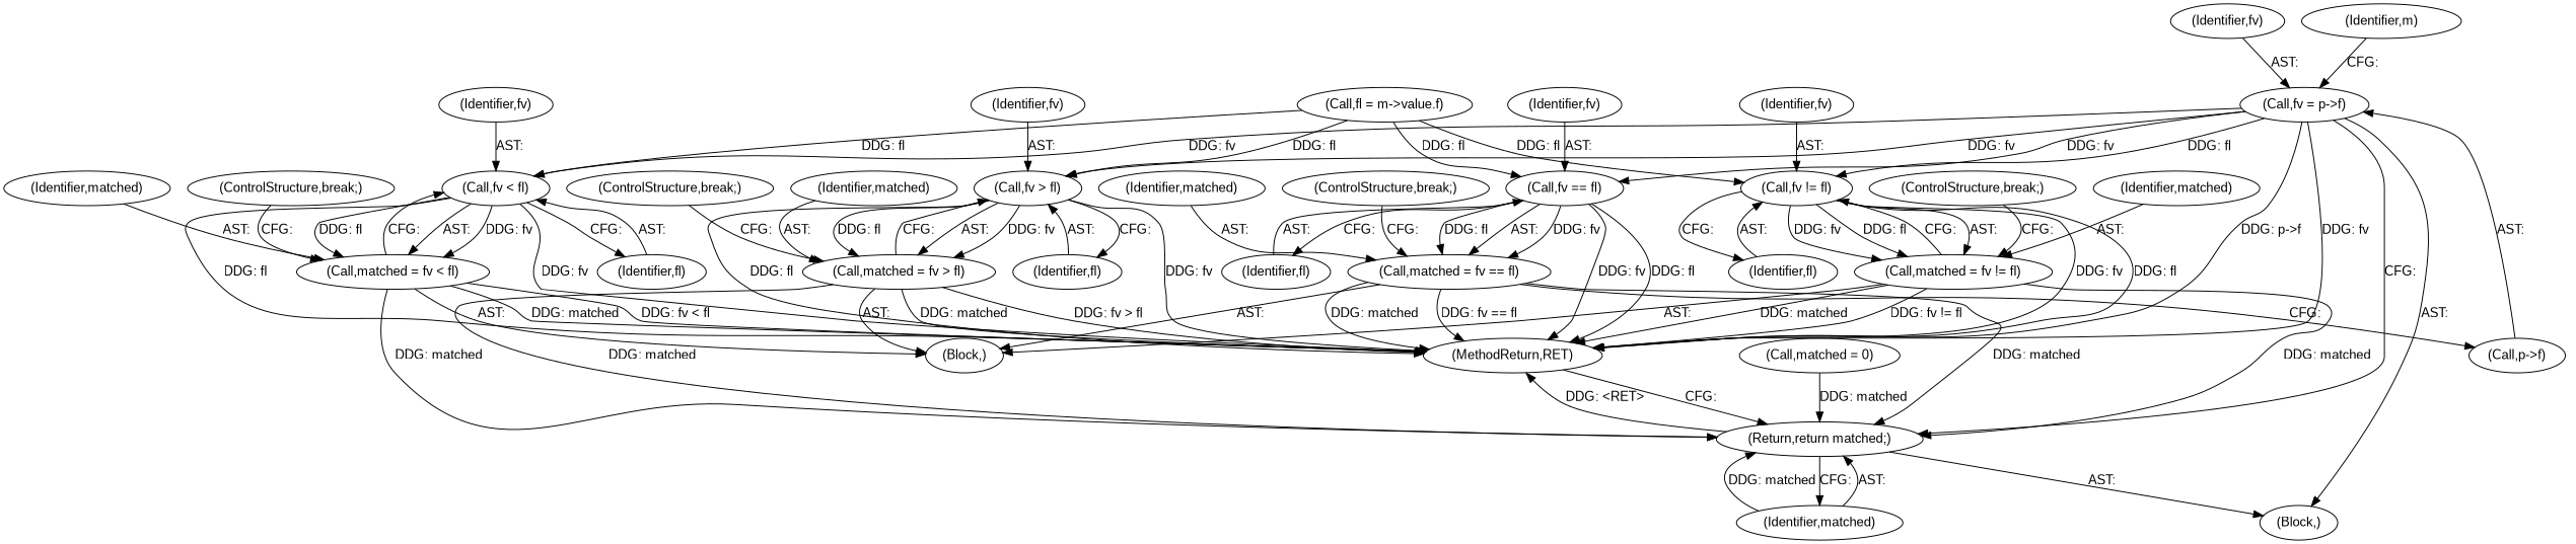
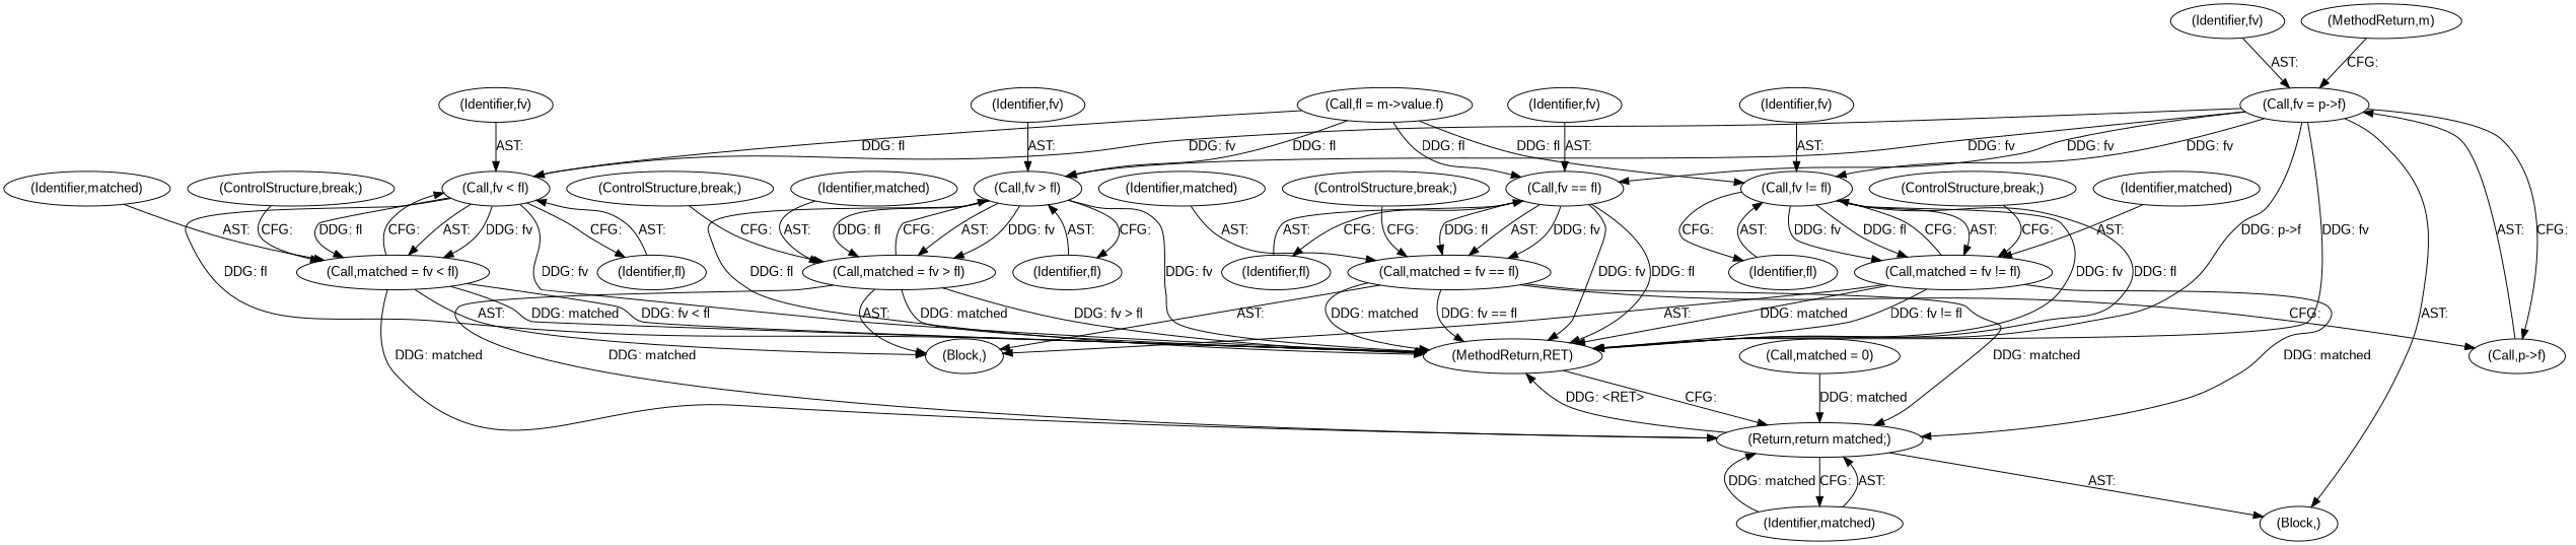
  digraph {
    fontname="Liberation Sans"
    node [fontname="Liberation Sans"]
    edge [fontname="Liberation Sans"]
    n1 [label="(Call,fv = p->f)"]
    n2 [label="(Call,fv != fl)"]
    n3 [label="(Call,fv == fl)"]
    n4 [label="(Call,fv > fl)"]
    n5 [label="(Call,fv < fl)"]
    n6 [label="(MethodReturn,RET)"]
    n7 [label="(Block,)"]
    n8 [label="(Call,p->f)"]
    n9 [label="(Call,matched = fv != fl)"]
    n10 [label="(Identifier,fl)"]
    n11 [label="(Call,matched = fv == fl)"]
    n12 [label="(Identifier,fl)"]
    n13 [label="(Call,matched = fv > fl)"]
    n14 [label="(Identifier,fl)"]
    n15 [label="(Call,matched = fv < fl)"]
    n16 [label="(Identifier,fl)"]
    n17 [label="(Return,return matched;)"]
    n18 [label="(Block,)"]
    n19 [label="(Identifier,matched)"]
    n20 [label="(Identifier,fv)"]
    n21 [label="(Identifier,fv)"]
    n22 [label="(ControlStructure,break;)"]
    n23 [label="(Identifier,matched)"]
    n24 [label="(Call,matched = 0)"]
    n25 [label="(Identifier,matched)"]
    n26 [label="(ControlStructure,break;)"]
-   n27 [label="(Identifier,m)"]
+   n27 [label="(MethodReturn,m)"]
    n28 [label="(Identifier,fv)"]
    n29 [label="(Identifier,matched)"]
    n30 [label="(Identifier,matched)"]
    n31 [label="(Identifier,fv)"]
    n32 [label="(ControlStructure,break;)"]
    n33 [label="(ControlStructure,break;)"]
    n34 [label="(Identifier,fv)"]
    n35 [label="(Call,fl = m->value.f)"]
-   n1 -> n2 [label="DDG: fl"]
+   n1 -> n2 [label="DDG: fv"]
    n1 -> n3 [label="DDG: fv"]
    n1 -> n4 [label="DDG: fv"]
    n1 -> n5 [label="DDG: fv"]
    n1 -> n6 [label="DDG: p->f"]
    n1 -> n6 [label="DDG: fv"]
    n1 -> n7 [label="AST: "]
-   n1 -> n17 [label="CFG: "]
+   n1 -> n8 [label="CFG: "]
    n2 -> n6 [label="DDG: fv"]
    n2 -> n6 [label="DDG: fl"]
    n2 -> n9 [label="AST: "]
    n2 -> n9 [label="DDG: fv"]
    n2 -> n9 [label="DDG: fl"]
    n2 -> n10 [label="CFG: "]
    n3 -> n6 [label="DDG: fv"]
    n3 -> n6 [label="DDG: fl"]
    n3 -> n11 [label="AST: "]
    n3 -> n11 [label="DDG: fv"]
    n3 -> n11 [label="DDG: fl"]
    n3 -> n12 [label="CFG: "]
    n4 -> n6 [label="DDG: fv"]
    n4 -> n6 [label="DDG: fl"]
    n4 -> n13 [label="AST: "]
    n4 -> n13 [label="DDG: fv"]
    n4 -> n13 [label="DDG: fl"]
    n4 -> n14 [label="CFG: "]
    n5 -> n6 [label="DDG: fl"]
    n5 -> n6 [label="DDG: fv"]
    n5 -> n15 [label="AST: "]
    n5 -> n15 [label="DDG: fv"]
    n5 -> n15 [label="DDG: fl"]
    n5 -> n16 [label="CFG: "]
    n6 -> n17 [label="CFG: "]
    n8 -> n1 [label="AST: "]
    n9 -> n2 [label="CFG: "]
    n9 -> n6 [label="DDG: matched"]
    n9 -> n6 [label="DDG: fv != fl"]
    n9 -> n17 [label="DDG: matched"]
    n9 -> n18 [label="AST: "]
    n10 -> n2 [label="AST: "]
    n11 -> n6 [label="DDG: matched"]
    n11 -> n6 [label="DDG: fv == fl"]
    n11 -> n8 [label="CFG: "]
    n11 -> n17 [label="DDG: matched"]
    n11 -> n18 [label="AST: "]
    n12 -> n3 [label="AST: "]
    n13 -> n4 [label="CFG: "]
    n13 -> n6 [label="DDG: fv > fl"]
    n13 -> n6 [label="DDG: matched"]
    n13 -> n17 [label="DDG: matched"]
    n13 -> n18 [label="AST: "]
    n14 -> n4 [label="AST: "]
    n15 -> n5 [label="CFG: "]
    n15 -> n6 [label="DDG: matched"]
    n15 -> n6 [label="DDG: fv < fl"]
    n15 -> n17 [label="DDG: matched"]
    n15 -> n18 [label="AST: "]
    n16 -> n5 [label="AST: "]
    n17 -> n6 [label="DDG: <RET>"]
    n17 -> n7 [label="AST: "]
    n17 -> n19 [label="CFG: "]
    n19 -> n17 [label="AST: "]
    n19 -> n17 [label="DDG: matched"]
    n20 -> n4 [label="AST: "]
    n21 -> n1 [label="AST: "]
    n22 -> n9 [label="CFG: "]
    n23 -> n13 [label="AST: "]
    n24 -> n17 [label="DDG: matched"]
    n25 -> n15 [label="AST: "]
    n26 -> n15 [label="CFG: "]
    n27 -> n1 [label="CFG: "]
    n28 -> n5 [label="AST: "]
    n29 -> n11 [label="AST: "]
    n30 -> n9 [label="AST: "]
    n31 -> n3 [label="AST: "]
    n32 -> n13 [label="CFG: "]
    n33 -> n11 [label="CFG: "]
    n34 -> n2 [label="AST: "]
    n35 -> n2 [label="DDG: fl"]
    n35 -> n3 [label="DDG: fl"]
    n35 -> n4 [label="DDG: fl"]
    n35 -> n5 [label="DDG: fl"]
  }
